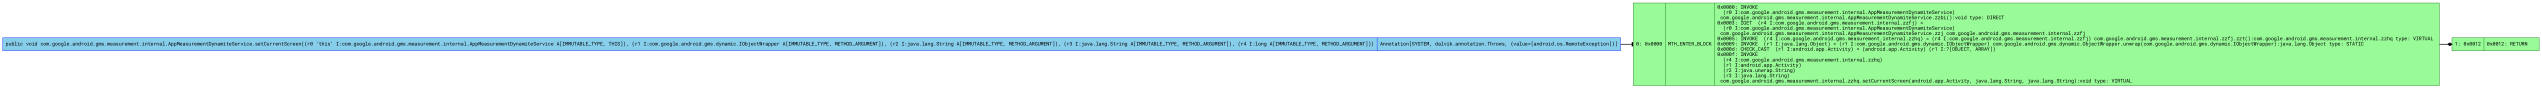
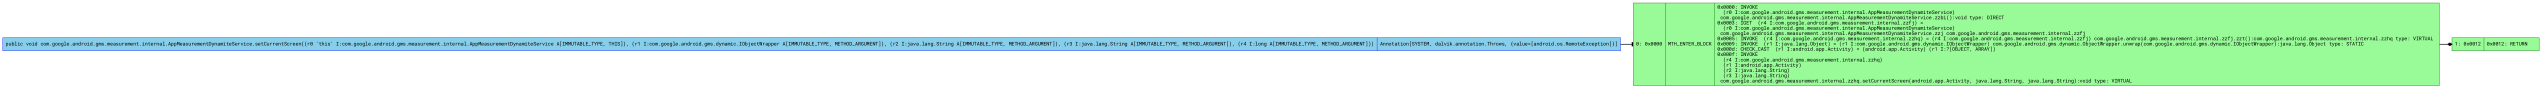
  digraph {
    rankdir=LR
    fontname="Roboto Mono"
    node [shape=record style=filled fillcolor=palegreen color=darkgreen fontname="Roboto Mono"]
    edge [style=bold fontname="Roboto Mono"]
-   n1 [label="{0\:\ 0x0000|MTH_ENTER_BLOCK\l|0x0000: INVOKE  \l  (r0 I:com.google.android.gms.measurement.internal.AppMeasurementDynamiteService)\l com.google.android.gms.measurement.internal.AppMeasurementDynamiteService.zzbi():void type: DIRECT \l0x0003: IGET  (r4 I:com.google.android.gms.measurement.internal.zzfj) = \l  (r0 I:com.google.android.gms.measurement.internal.AppMeasurementDynamiteService)\l com.google.android.gms.measurement.internal.AppMeasurementDynamiteService.zzj com.google.android.gms.measurement.internal.zzfj \l0x0005: INVOKE  (r4 I:com.google.android.gms.measurement.internal.zzhq) = (r4 I:com.google.android.gms.measurement.internal.zzfj) com.google.android.gms.measurement.internal.zzfj.zzt():com.google.android.gms.measurement.internal.zzhq type: VIRTUAL \l0x0009: INVOKE  (r1 I:java.lang.Object) = (r1 I:com.google.android.gms.dynamic.IObjectWrapper) com.google.android.gms.dynamic.ObjectWrapper.unwrap(com.google.android.gms.dynamic.IObjectWrapper):java.lang.Object type: STATIC \l0x000d: CHECK_CAST  (r1 I:android.app.Activity) = (android.app.Activity) (r1 I:?[OBJECT, ARRAY]) \l0x000f: INVOKE  \l  (r4 I:com.google.android.gms.measurement.internal.zzhq)\l  (r1 I:android.app.Activity)\l  (r2 I:java.unwrap.String)\l  (r3 I:java.lang.String)\l com.google.android.gms.measurement.internal.zzhq.setCurrentScreen(android.app.Activity, java.lang.String, java.lang.String):void type: VIRTUAL \l}"]
+   n1 [label="{0\:\ 0x0000|MTH_ENTER_BLOCK\l|0x0000: INVOKE  \l  (r0 I:com.google.android.gms.measurement.internal.AppMeasurementDynamiteService)\l com.google.android.gms.measurement.internal.AppMeasurementDynamiteService.zzbi():void type: DIRECT \l0x0003: IGET  (r4 I:com.google.android.gms.measurement.internal.zzfj) = \l  (r0 I:com.google.android.gms.measurement.internal.AppMeasurementDynamiteService)\l com.google.android.gms.measurement.internal.AppMeasurementDynamiteService.zzj com.google.android.gms.measurement.internal.zzfj \l0x0005: INVOKE  (r4 I:com.google.android.gms.measurement.internal.zzhq) = (r4 I:com.google.android.gms.measurement.internal.zzfj) com.google.android.gms.measurement.internal.zzfj.zzt():com.google.android.gms.measurement.internal.zzhq type: VIRTUAL \l0x0009: INVOKE  (r1 I:java.lang.Object) = (r1 I:com.google.android.gms.dynamic.IObjectWrapper) com.google.android.gms.dynamic.ObjectWrapper.unwrap(com.google.android.gms.dynamic.IObjectWrapper):java.lang.Object type: STATIC \l0x000d: CHECK_CAST  (r1 I:android.app.Activity) = (android.app.Activity) (r1 I:?[OBJECT, ARRAY]) \l0x000f: INVOKE  \l  (r4 I:com.google.android.gms.measurement.internal.zzhq)\l  (r1 I:android.app.Activity)\l  (r2 I:java.lang.String)\l  (r3 I:java.lang.String)\l com.google.android.gms.measurement.internal.zzhq.setCurrentScreen(android.app.Activity, java.lang.String, java.lang.String):void type: VIRTUAL \l}"]
    n2 [label="{1\:\ 0x0012|0x0012: RETURN   \l}"]
    n3 [label="{public void com.google.android.gms.measurement.internal.AppMeasurementDynamiteService.setCurrentScreen((r0 'this' I:com.google.android.gms.measurement.internal.AppMeasurementDynamiteService A[IMMUTABLE_TYPE, THIS]), (r1 I:com.google.android.gms.dynamic.IObjectWrapper A[IMMUTABLE_TYPE, METHOD_ARGUMENT]), (r2 I:java.lang.String A[IMMUTABLE_TYPE, METHOD_ARGUMENT]), (r3 I:java.lang.String A[IMMUTABLE_TYPE, METHOD_ARGUMENT]), (r4 I:long A[IMMUTABLE_TYPE, METHOD_ARGUMENT]))  | Annotation[SYSTEM, dalvik.annotation.Throws, \{value=[android.os.RemoteException]\}]\l}" fillcolor=skyblue color=blue]
    n1 -> n2 [arrowhead=diamond]
    n3 -> n1 [arrowhead=tee]
  }
